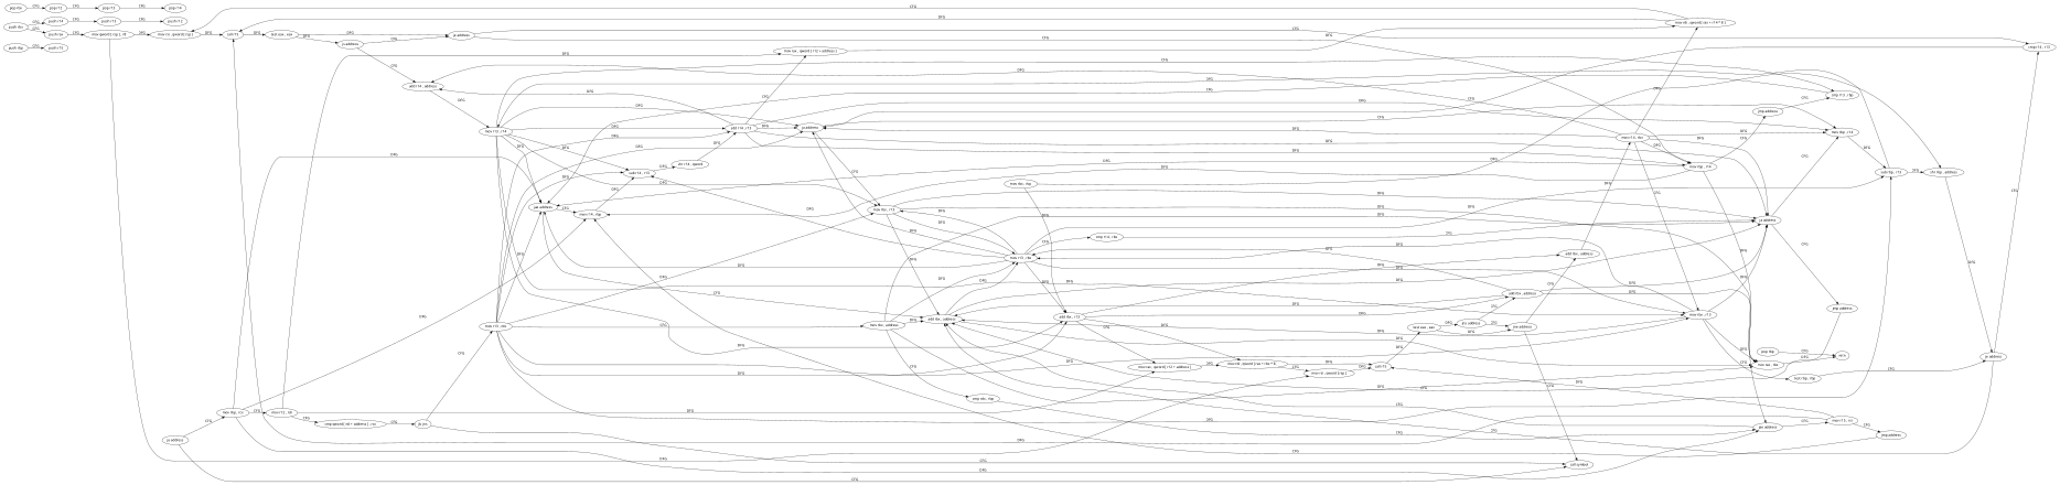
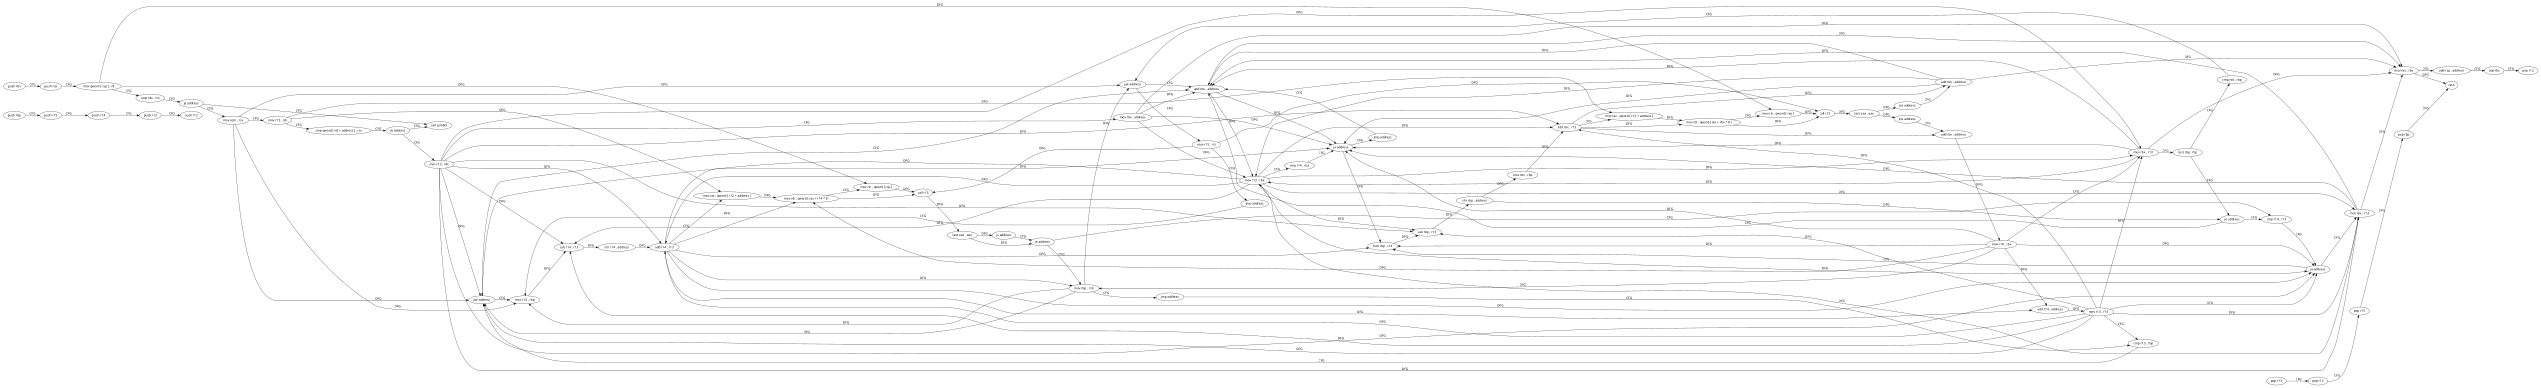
  digraph {
    fontname="Noto Sans"
    rankdir=LR
    node [fontname="Noto Sans"]
    edge [fontname="Noto Sans"]
    n1 [label="push rbp"]
    n2 [label="push r15"]
    n3 [label="push r14"]
    n4 [label="push r13"]
    n5 [label="push r12"]
    n6 [label="push rbx"]
    n7 [label="push rax"]
    n8 [label="mov qword [ rsp ] , r8"]
+   n9 [label="cmp rdx , rcx"]
    n10 [label="mov rsi , qword [ rsp ]"]
    n11 [label="mov rsi , qword [ rsp ]"]
    n12 [label="ja address"]
    n13 [label="call r15"]
    n14 [label="call r15"]
    n15 [label="call symbol"]
-   n16 [label="mov rbp , rcx"]
+   n16 [label="mov retn , rcx"]
    n17 [label="mov r12 , rdi"]
    n18 [label="jae address"]
    n19 [label="mov r14 , rbp"]
    n20 [label="jae address"]
    n21 [label="cmp qword [ rdi + address ] , rcx"]
    n22 [label="mov rax , qword [ r12 + address ]"]
    n23 [label="mov rax , qword [ r12 + address ]"]
    n24 [label="add rbx , address"]
    n25 [label="mov r15 , rsi"]
    n26 [label="sub r14 , r13"]
-   n27 [label="jb jns"]
+   n27 [label="jb address"]
    n28 [label="mov rdi , qword [ rax + r14 * 8 ]"]
    n29 [label="mov rdi , qword [ rax + rbx * 8 ]"]
    n30 [label="mov r13 , rdx"]
    n31 [label="mov rbx , address"]
    n32 [label="add r14 , r13"]
    n33 [label="ja address"]
    n34 [label="mov rbx , r13"]
    n35 [label="sub rbp , r13"]
    n36 [label="add rbx , r13"]
    n37 [label="mov rbx , r13"]
    n38 [label="cmp rdx , rbp"]
    n39 [label="mov rax , rbx"]
    n40 [label="mov r13 , rbx"]
    n41 [label="ja address"]
-   n42 [label="shr r14 , qword"]
+   n42 [label="shr r14 , address"]
    n43 [label="add r14 , address"]
    n44 [label="mov rbp , r14"]
    n45 [label="mov rbp , r14"]
    n46 [label="shr rbp , address"]
    n47 [label="add rbx , address"]
    n48 [label="add rbx , address"]
    n49 [label="test rbp , rbp"]
+   n50 [label="add rsp , address"]
    n51 [label=retn]
    n52 [label="cmp r14 , rbx"]
    n53 [label="jmp address"]
    n54 [label="jmp address"]
    n55 [label="test eax , eax"]
    n56 [label="test eax , eax"]
    n57 [label="pop rbx"]
    n58 [label="pop r12"]
    n59 [label="pop r13"]
    n60 [label="pop r14"]
+   n61 [label="pop r15"]
    n62 [label="pop rbp"]
    n63 [label="mov r13 , r14"]
    n64 [label="jmp address"]
    n65 [label="js address"]
    n66 [label="je address"]
    n67 [label="cmp r14 , r13"]
    n68 [label="cmp r13 , rbp"]
    n69 [label="mov rbx , rbp"]
    n70 [label="je address"]
    n71 [label="mov r14 , rbx"]
    n72 [label="jns address"]
    n73 [label="jne address"]
    n1 -> n2 [label=CFG]
-   n6 -> n3 [label=CFG]
+   n2 -> n3 [label=CFG]
    n3 -> n4 [label=CFG]
    n4 -> n5 [label=CFG]
    n6 -> n7 [label=CFG]
    n7 -> n8 [label=CFG]
+   n8 -> n9 [label=CFG]
    n8 -> n10 [label=DFG]
    n8 -> n11 [label=DFG]
+   n9 -> n12 [label=CFG]
    n10 -> n13 [label=DFG]
    n11 -> n14 [label=DFG]
    n12 -> n15 [label=CFG]
    n12 -> n16 [label=CFG]
    n13 -> n55 [label=DFG]
    n14 -> n56 [label=DFG]
    n16 -> n17 [label=CFG]
    n16 -> n18 [label=DFG]
    n16 -> n19 [label=DFG]
    n16 -> n20 [label=DFG]
    n17 -> n21 [label=CFG]
    n17 -> n22 [label=DFG]
    n17 -> n23 [label=DFG]
    n18 -> n24 [label=CFG]
    n18 -> n25 [label=CFG]
    n19 -> n26 [label=DFG]
    n20 -> n19 [label=CFG]
    n20 -> n24 [label=CFG]
    n21 -> n27 [label=CFG]
    n22 -> n28 [label=DFG]
    n23 -> n29 [label=DFG]
    n24 -> n39 [label=DFG]
    n24 -> n40 [label=DFG]
    n24 -> n41 [label=DFG]
    n25 -> n13 [label=DFG]
    n25 -> n14 [label=DFG]
    n25 -> n54 [label=CFG]
    n26 -> n42 [label=DFG]
    n27 -> n15 [label=CFG]
    n27 -> n30 [label=CFG]
    n28 -> n10 [label=CFG]
    n28 -> n13 [label=DFG]
    n29 -> n11 [label=CFG]
    n29 -> n14 [label=DFG]
    n30 -> n20 [label=DFG]
    n30 -> n26 [label=DFG]
    n30 -> n31 [label=CFG]
    n30 -> n32 [label=DFG]
    n30 -> n33 [label=DFG]
    n30 -> n34 [label=DFG]
    n30 -> n35 [label=DFG]
    n30 -> n36 [label=DFG]
    n30 -> n37 [label=DFG]
    n31 -> n24 [label=DFG]
-   n31 -> n38 [label=CFG]
+   n49 -> n38 [label=CFG]
    n31 -> n39 [label=DFG]
    n31 -> n40 [label=DFG]
    n31 -> n41 [label=DFG]
    n32 -> n22 [label=CFG]
+   n32 -> n28 [label=DFG]
    n32 -> n33 [label=DFG]
    n32 -> n41 [label=DFG]
    n32 -> n43 [label=DFG]
    n32 -> n44 [label=DFG]
    n32 -> n45 [label=DFG]
    n33 -> n34 [label=CFG]
    n33 -> n45 [label=CFG]
    n34 -> n24 [label=DFG]
    n34 -> n39 [label=DFG]
    n34 -> n40 [label=DFG]
    n34 -> n41 [label=DFG]
    n35 -> n46 [label=DFG]
    n36 -> n23 [label=CFG]
    n36 -> n29 [label=DFG]
    n36 -> n47 [label=DFG]
    n36 -> n48 [label=DFG]
    n37 -> n24 [label=DFG]
    n37 -> n39 [label=DFG]
    n37 -> n40 [label=DFG]
    n37 -> n41 [label=DFG]
    n37 -> n49 [label=CFG]
    n38 -> n18 [label=CFG]
+   n39 -> n50 [label=CFG]
    n39 -> n51 [label=DFG]
    n40 -> n20 [label=DFG]
    n40 -> n26 [label=DFG]
+   n40 -> n32 [label=DFG]
    n40 -> n33 [label=DFG]
    n40 -> n34 [label=DFG]
    n40 -> n35 [label=DFG]
    n40 -> n36 [label=DFG]
    n40 -> n37 [label=DFG]
    n40 -> n52 [label=CFG]
    n41 -> n45 [label=CFG]
    n41 -> n53 [label=CFG]
    n42 -> n32 [label=DFG]
    n43 -> n63 [label=DFG]
    n44 -> n18 [label=DFG]
    n44 -> n19 [label=DFG]
    n44 -> n20 [label=DFG]
    n44 -> n64 [label=CFG]
    n45 -> n35 [label=DFG]
-   n69 -> n46 [label=DFG]
+   n46 -> n69 [label=DFG]
    n46 -> n70 [label=DFG]
    n47 -> n24 [label=DFG]
    n47 -> n39 [label=DFG]
    n47 -> n40 [label=DFG]
    n47 -> n41 [label=DFG]
    n48 -> n71 [label=DFG]
    n49 -> n70 [label=CFG]
+   n50 -> n57 [label=CFG]
    n52 -> n41 [label=CFG]
    n53 -> n24 [label=CFG]
    n54 -> n19 [label=CFG]
    n55 -> n65 [label=DFG]
    n55 -> n66 [label=DFG]
    n56 -> n72 [label=DFG]
    n56 -> n73 [label=DFG]
    n57 -> n58 [label=CFG]
-   n58 -> n59 [label=CFG]
    n59 -> n60 [label=CFG]
+   n60 -> n61 [label=CFG]
+   n61 -> n62 [label=CFG]
    n62 -> n51 [label=CFG]
    n63 -> n20 [label=DFG]
    n63 -> n26 [label=DFG]
    n63 -> n32 [label=DFG]
    n63 -> n33 [label=DFG]
    n63 -> n34 [label=DFG]
-   n35 -> n63 [label=DFG]
+   n63 -> n35 [label=DFG]
    n63 -> n36 [label=DFG]
    n63 -> n37 [label=DFG]
    n63 -> n68 [label=CFG]
    n64 -> n68 [label=CFG]
-   n65 -> n43 [label=CFG]
    n65 -> n66 [label=CFG]
    n66 -> n44 [label=CFG]
    n66 -> n67 [label=CFG]
    n67 -> n33 [label=CFG]
    n68 -> n20 [label=CFG]
    n69 -> n36 [label=DFG]
    n70 -> n24 [label=CFG]
    n70 -> n67 [label=CFG]
    n71 -> n28 [label=DFG]
    n71 -> n33 [label=DFG]
    n71 -> n37 [label=CFG]
    n71 -> n41 [label=DFG]
    n71 -> n43 [label=DFG]
    n71 -> n44 [label=DFG]
    n71 -> n45 [label=DFG]
    n72 -> n47 [label=CFG]
-   n72 -> n73 [label=CFG]
-   n73 -> n15 [label=CFG]
    n73 -> n48 [label=CFG]
  }
